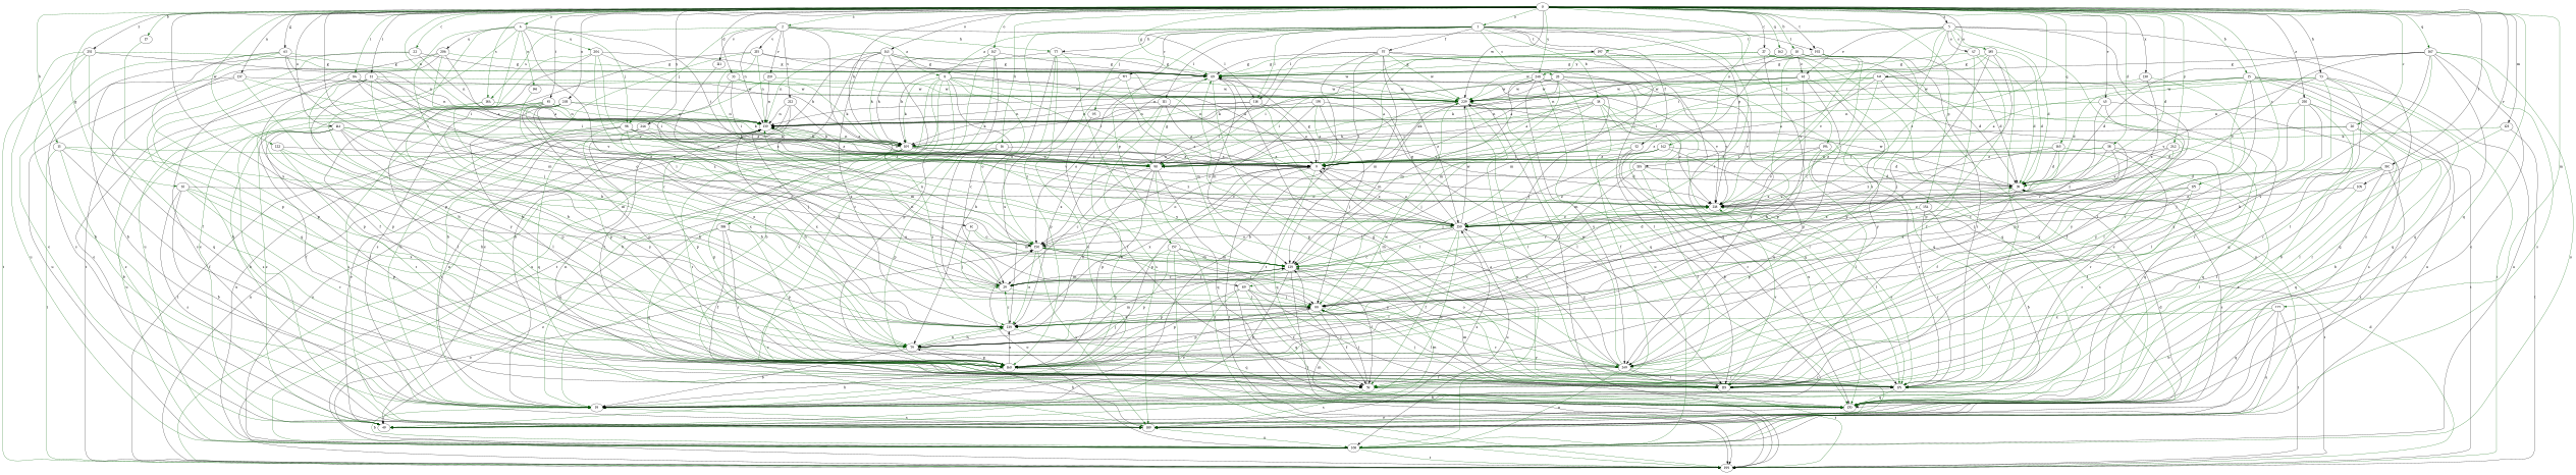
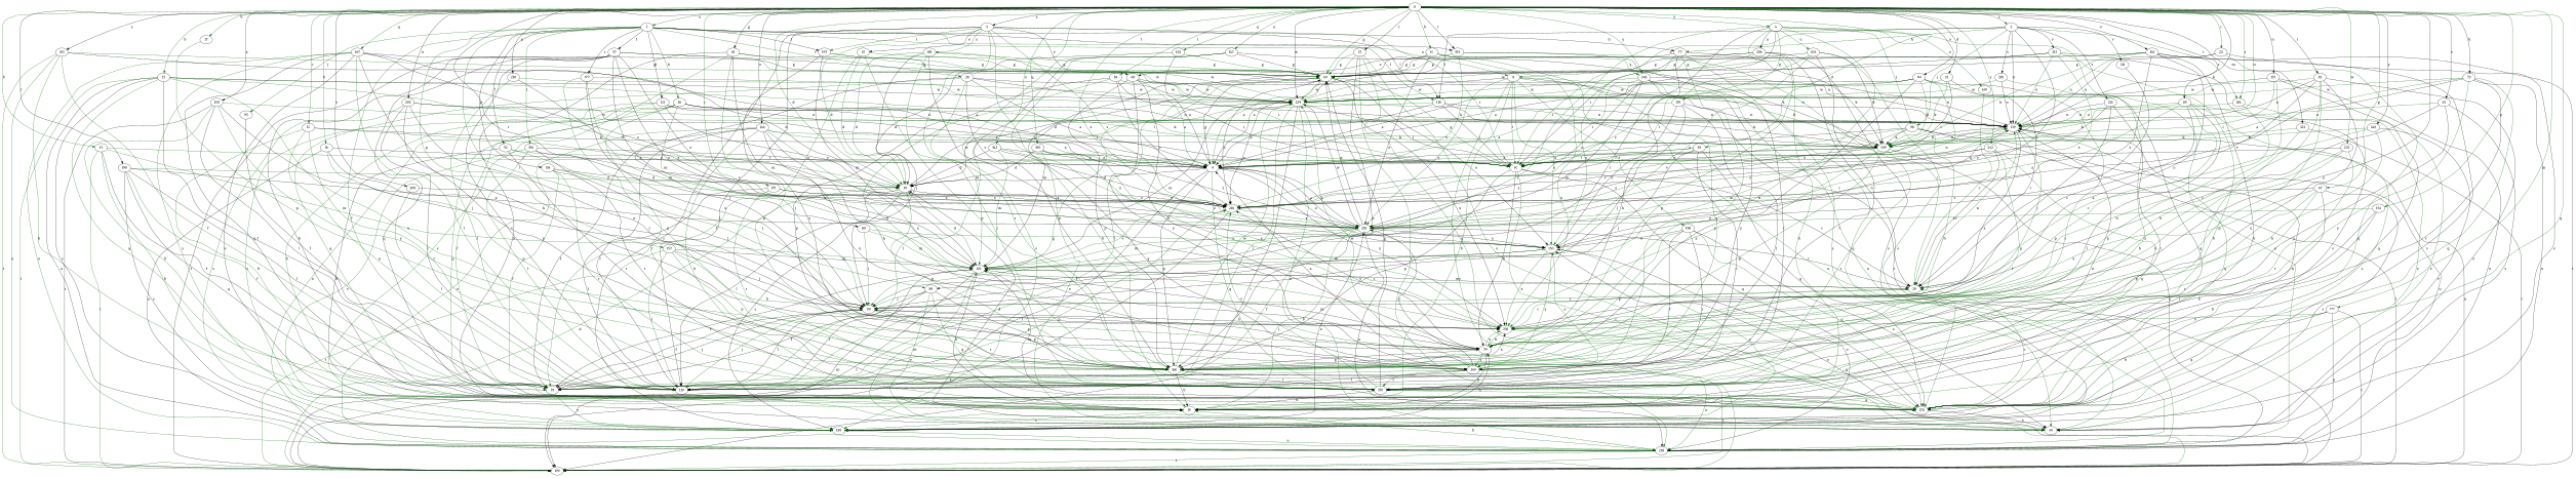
  strict digraph {
    fontname=Merriweather
    node [fontname=Merriweather]
    edge [color=darkgreen fontname=Merriweather]
    0
    1
    2
    4
    5
    10
    13
    15
    16
    17
    20
    22
    27
    33
    38
    39
    45
    63
    67
    69
    73
    80
    81
    84
    85
    109
    123
    127
    137
    139
    141
    142
    143
    144
    147
    154
    162
    165
    167
    170
    175
    184
    190
    192
    203
    209
    222
    229
    230
    239
    242
    246
    248
    250
    251
    259
    8
    18
    28
    52
    57
    59
    77
    89
    95
    111
    118
    155
    157
    177
    194
    197
    98
    210
    211
    212
    215
    79
    90
    99
    149
    159
    160
    204
    206
    n86 [label=268]
    47
    48
    119
    179
    185
    189
    218
    249
    19
    199
    129
    9
    49
    29
    150
    198
    0 -> 1 [label=a]
    0 -> 2 [label=a]
    0 -> 4 [label=a]
    0 -> 5 [color=black label=a]
    0 -> 10 [label=b]
    0 -> 13 [label=b]
    0 -> 15 [label=b]
    0 -> 16 [label=b]
    0 -> 17 [label=b]
    0 -> 20 [label=c]
    0 -> 22 [label=c]
    0 -> 27 [color=black label=c]
    0 -> 33 [color=black label=d]
    0 -> 38 [label=d]
    0 -> 39 [label=d]
    0 -> 45 [color=black label=e]
    0 -> 63 [color=black label=g]
    0 -> 67 [label=g]
    0 -> 69 [label=g]
    0 -> 73 [color=black label=h]
    0 -> 80 [color=black label=i]
    0 -> 81 [color=black label=i]
    0 -> 84 [label=i]
    0 -> 85 [color=black label=i]
    0 -> 109 [color=black label=k]
    0 -> 123 [color=black label=m]
    0 -> 127 [label=m]
    0 -> 137 [color=black label=n]
    0 -> 139 [label=n]
    0 -> 141 [color=black label=o]
    0 -> 142 [label=o]
    0 -> 143 [color=black label=o]
    0 -> 144 [color=black label=o]
    0 -> 147 [label=o]
    0 -> 154 [label=p]
    0 -> 162 [label=q]
    0 -> 165 [label=q]
    0 -> 167 [label=q]
    0 -> 170 [label=q]
    0 -> 175 [label=r]
    0 -> 184 [label=s]
    0 -> 190 [color=black label=t]
    0 -> 192 [color=black label=t]
    0 -> 203 [color=black label=u]
    0 -> 209 [color=black label=v]
    0 -> 222 [label=w]
    0 -> 229 [color=black label=w]
    0 -> 230 [color=black label=x]
    0 -> 239 [color=black label=x]
    0 -> 242 [label=y]
    0 -> 246 [color=black label=y]
    0 -> 248 [label=y]
    0 -> 250 [color=black label=z]
    0 -> 251 [color=black label=z]
    0 -> 259 [label=z]
    1 -> 192 [color=black label=t]
    1 -> 8 [label=a]
    1 -> 18 [label=b]
    1 -> 28 [label=c]
    1 -> 52 [color=black label=f]
    1 -> 57 [color=black label=f]
    1 -> 59 [label=f]
    1 -> 77 [color=black label=h]
    1 -> 89 [label=i]
    1 -> 95 [label=j]
    1 -> 111 [color=black label=l]
    1 -> 118 [label=l]
    1 -> 155 [color=black label=p]
    1 -> 157 [label=p]
    1 -> 177 [color=black label=r]
    1 -> 194 [label=t]
    1 -> 197 [color=black label=t]
    2 -> 139 [color=black label=n]
    2 -> 184 [label=s]
    2 -> 259 [color=black label=z]
    2 -> 8 [label=a]
    2 -> 77 [label=h]
    2 -> 118 [color=black label=l]
    2 -> 98 [label=j]
    2 -> 210 [color=black label=v]
    2 -> 211 [color=black label=v]
    2 -> 212 [color=black label=v]
    2 -> 215 [color=black label=v]
    4 -> 89 [color=black label=i]
    4 -> 98 [label=j]
    4 -> 79 [label=h]
    4 -> 90 [color=black label=i]
    4 -> 99 [label=j]
    4 -> 149 [label=o]
+   4 -> 159 [label=p]
    4 -> 160 [label=p]
    4 -> 204 [label=u]
    4 -> 206 [color=black label=u]
    4 -> n86 [label=u]
    5 -> 39 [label=d]
    5 -> 239 [label=x]
    5 -> 118 [color=black label=l]
    5 -> 197 [label=t]
    5 -> 90 [label=i]
    5 -> 47 [color=black label=e]
    5 -> 48 [color=black label=e]
    5 -> 119 [color=black label=l]
    5 -> 179 [label=r]
    5 -> 185 [label=s]
    5 -> 189 [color=black label=s]
    5 -> 218 [label=v]
    10 -> 39 [color=black label=d]
    10 -> 239 [label=x]
    10 -> 248 [label=y]
    10 -> 259 [color=black label=z]
    10 -> 48 [color=black label=e]
    10 -> 249 [label=y]
    13 -> 59 [color=black label=f]
    13 -> 90 [label=i]
    13 -> 19 [label=b]
    13 -> 199 [label=t]
    13 -> 129 [label=m]
    15 -> 39 [label=d]
    15 -> 170 [label=q]
    15 -> 229 [color=black label=w]
    15 -> 59 [color=black label=f]
    15 -> 90 [label=i]
    15 -> n86 [color=black label=u]
    15 -> 189 [color=black label=s]
    15 -> 249 [label=y]
    15 -> 199 [label=t]
    16 -> 99 [color=black label=j]
    16 -> 160 [label=p]
    16 -> n86 [color=black label=u]
    16 -> 9 [color=black label=a]
    17 -> 160 [label=p]
    20 -> 39 [label=d]
    20 -> 109 [color=black label=k]
-   20 -> 119 [label=l]
+   20 -> 119 [label=n]
    20 -> 179 [label=r]
    20 -> 19 [label=b]
    22 -> 69 [color=black label=g]
    22 -> 139 [color=black label=n]
    22 -> 170 [label=q]
    22 -> 189 [color=black label=s]
    27 -> 69 [label=g]
    27 -> 170 [label=q]
    27 -> 160 [color=black label=p]
    27 -> n86 [label=u]
    27 -> 9 [label=a]
    27 -> 49 [label=e]
    33 -> 109 [label=k]
    33 -> 229 [label=w]
    33 -> 90 [color=black label=i]
    33 -> 29 [color=black label=c]
    38 -> 170 [color=black label=q]
    38 -> 259 [color=black label=z]
    38 -> 90 [label=i]
    38 -> 99 [color=black label=j]
    38 -> 179 [color=black label=r]
    38 -> 9 [label=a]
    39 -> 229 [color=black label=w]
    39 -> 160 [label=p]
    39 -> 119 [color=black label=l]
    39 -> 189 [color=black label=s]
    39 -> 218 [color=black label=v]
    45 -> 139 [label=n]
    45 -> 189 [color=black label=s]
    45 -> 249 [color=black label=y]
    45 -> 29 [color=black label=c]
    63 -> 69 [label=g]
    63 -> 139 [color=black label=n]
    63 -> 160 [label=p]
    63 -> 19 [color=black label=b]
    63 -> 129 [color=black label=m]
    63 -> 49 [label=e]
    67 -> 239 [label=x]
    67 -> 160 [label=p]
    67 -> 179 [label=r]
    67 -> 189 [color=black label=s]
    67 -> 218 [color=black label=v]
    67 -> 19 [color=black label=b]
    69 -> 229 [label=w]
    69 -> 239 [color=black label=x]
    69 -> 119 [label=l]
    69 -> 218 [color=black label=v]
    69 -> 129 [color=black label=m]
    69 -> 150 [color=black label=o]
    73 -> 170 [label=q]
    73 -> 229 [label=w]
    73 -> n86 [color=black label=u]
    73 -> 179 [color=black label=r]
    73 -> 218 [color=black label=v]
    73 -> 249 [label=y]
    73 -> 9 [label=a]
    80 -> 99 [label=j]
    80 -> 129 [label=m]
    80 -> 150 [label=o]
    81 -> 139 [color=black label=n]
    81 -> 229 [label=w]
    81 -> 79 [label=h]
    81 -> 160 [label=p]
    81 -> 249 [color=black label=y]
    81 -> 49 [color=black label=e]
    81 -> 150 [color=black label=o]
    84 -> 229 [label=w]
    84 -> 79 [label=h]
    84 -> 90 [color=black label=i]
    84 -> 160 [color=black label=p]
    84 -> 218 [color=black label=v]
    85 -> 109 [label=k]
    85 -> 139 [label=n]
    85 -> 259 [label=z]
    85 -> 160 [label=p]
    85 -> 119 [color=black label=l]
    85 -> 189 [label=s]
    85 -> 49 [label=e]
    85 -> 29 [color=black label=c]
    109 -> 139 [label=n]
    109 -> 239 [label=x]
    109 -> 259 [color=black label=z]
    109 -> 90 [label=i]
    109 -> 160 [label=p]
    109 -> n86 [color=black label=u]
    109 -> 179 [label=r]
    109 -> 9 [color=black label=a]
    123 -> 109 [label=k]
    123 -> 119 [label=l]
    123 -> 199 [color=black label=t]
    127 -> 170 [color=black label=q]
    127 -> 239 [label=x]
    127 -> n86 [color=black label=u]
    127 -> 19 [label=b]
    127 -> 199 [color=black label=t]
    137 -> 170 [color=black label=q]
    137 -> 229 [color=black label=w]
    137 -> 79 [label=h]
    137 -> 90 [label=i]
    137 -> n86 [color=black label=u]
    139 -> 109 [color=black label=k]
    139 -> 170 [label=q]
    139 -> 239 [color=black label=x]
    139 -> 259 [label=z]
    139 -> 160 [label=p]
    141 -> 109 [label=k]
    141 -> 170 [color=black label=q]
    141 -> 229 [label=w]
    141 -> 259 [label=z]
    141 -> 90 [label=i]
    141 -> 160 [color=black label=p]
    141 -> 179 [label=r]
    141 -> 9 [color=black label=a]
    142 -> 39 [color=black label=d]
    142 -> 249 [color=black label=y]
    142 -> 129 [label=m]
    142 -> 9 [color=black label=a]
    142 -> 150 [label=o]
    143 -> 69 [color=black label=g]
    143 -> 109 [label=k]
    143 -> 139 [label=n]
    143 -> 229 [label=w]
    143 -> 239 [color=black label=x]
    143 -> 259 [color=black label=z]
    143 -> 19 [color=black label=b]
    143 -> 199 [color=black label=t]
    143 -> 49 [color=black label=e]
    144 -> 109 [label=k]
    144 -> 239 [label=x]
    144 -> 59 [color=black label=f]
    144 -> 79 [color=black label=h]
    144 -> n86 [label=u]
    144 -> 119 [color=black label=l]
    144 -> 249 [color=black label=y]
    144 -> 19 [label=b]
    144 -> 9 [label=a]
    147 -> 69 [color=black label=g]
    147 -> 109 [color=black label=k]
    147 -> 160 [color=black label=p]
    147 -> 189 [label=s]
    147 -> 19 [label=b]
    154 -> 259 [label=z]
    154 -> 179 [color=black label=r]
    154 -> 19 [color=black label=b]
    162 -> 39 [color=black label=d]
    162 -> 69 [label=g]
    162 -> 9 [color=black label=a]
    165 -> 39 [color=black label=d]
    165 -> 239 [label=x]
    165 -> 259 [color=black label=z]
    165 -> 9 [label=a]
    165 -> 49 [label=e]
    167 -> 39 [color=black label=d]
    167 -> 69 [color=black label=g]
    167 -> 170 [color=black label=q]
    167 -> 79 [color=black label=h]
    167 -> n86 [label=u]
    167 -> 119 [label=l]
    167 -> 189 [label=s]
    167 -> 218 [color=black label=v]
    167 -> 49 [color=black label=e]
    170 -> 139 [color=black label=n]
    170 -> 129 [color=black label=m]
    170 -> 49 [color=black label=e]
    170 -> 29 [label=c]
    175 -> 259 [label=z]
    175 -> 119 [color=black label=l]
    175 -> 179 [label=r]
    175 -> 218 [color=black label=v]
    184 -> 139 [label=n]
    184 -> 160 [label=p]
    184 -> 49 [label=e]
    190 -> 39 [label=d]
    190 -> 170 [color=black label=q]
    190 -> 259 [color=black label=z]
    190 -> 59 [label=f]
    190 -> 119 [color=black label=l]
    190 -> 189 [color=black label=s]
    192 -> 69 [color=black label=g]
    192 -> 179 [color=black label=r]
    192 -> 218 [label=v]
    192 -> 29 [label=c]
    203 -> 139 [label=n]
    203 -> 239 [color=black label=x]
    203 -> 160 [color=black label=p]
    203 -> 119 [color=black label=l]
    203 -> 189 [label=s]
    203 -> 9 [color=black label=a]
    209 -> 119 [label=l]
    209 -> 218 [color=black label=v]
    222 -> 239 [label=x]
    222 -> 79 [label=h]
    222 -> 179 [label=r]
    222 -> 9 [color=black label=a]
    229 -> 139 [label=n]
    229 -> 90 [color=black label=i]
    229 -> n86 [label=u]
    229 -> 119 [label=l]
    229 -> 218 [color=black label=v]
    229 -> 199 [color=black label=t]
    229 -> 129 [color=black label=m]
    230 -> 229 [label=w]
    230 -> 259 [color=black label=z]
    230 -> 119 [label=l]
    239 -> 170 [label=q]
    239 -> 79 [label=h]
    239 -> 29 [label=c]
    242 -> 170 [label=q]
    242 -> 59 [label=f]
    242 -> 90 [color=black label=i]
    242 -> 218 [color=black label=v]
    242 -> 29 [color=black label=c]
    246 -> 109 [label=k]
    246 -> 79 [label=h]
    246 -> 49 [color=black label=e]
    246 -> 29 [label=c]
    248 -> 139 [color=black label=n]
    248 -> 170 [label=q]
    248 -> 229 [label=w]
    248 -> 90 [label=i]
    248 -> n86 [label=u]
    248 -> 218 [color=black label=v]
    248 -> 249 [color=black label=y]
    248 -> 129 [color=black label=m]
    250 -> 139 [label=n]
    250 -> 99 [color=black label=j]
    250 -> 119 [color=black label=l]
    250 -> 249 [label=y]
    250 -> 19 [label=b]
    250 -> 199 [color=black label=t]
    251 -> 69 [label=g]
    251 -> 59 [label=f]
    251 -> n86 [label=u]
    251 -> 19 [label=b]
    251 -> 199 [label=t]
    251 -> 9 [color=black label=a]
    259 -> 69 [color=black label=g]
    259 -> 229 [color=black label=w]
    259 -> 59 [label=f]
    259 -> n86 [color=black label=u]
    259 -> 19 [label=b]
    259 -> 129 [label=m]
    259 -> 9 [color=black label=a]
    259 -> 29 [color=black label=c]
    259 -> 150 [color=black label=o]
    8 -> 109 [label=k]
    8 -> 229 [color=black label=w]
    8 -> 259 [label=z]
    8 -> 90 [label=i]
    8 -> n86 [label=u]
    8 -> 19 [label=b]
    8 -> 199 [label=t]
    8 -> 29 [color=black label=c]
    8 -> 150 [label=o]
    8 -> 198 [label=t]
    18 -> 109 [label=k]
    18 -> 139 [color=black label=n]
    18 -> 170 [label=q]
    18 -> 59 [label=f]
    18 -> 90 [color=black label=i]
    18 -> 99 [label=j]
    18 -> n86 [label=u]
    18 -> 179 [label=r]
    28 -> 109 [color=black label=k]
    28 -> 170 [label=q]
    28 -> 229 [color=black label=w]
    28 -> 99 [color=black label=j]
    28 -> 218 [color=black label=v]
    28 -> 129 [label=m]
    28 -> 9 [color=black label=a]
    52 -> 90 [label=i]
    52 -> 99 [label=j]
    52 -> 179 [color=black label=r]
    52 -> 19 [color=black label=b]
    57 -> 69 [color=black label=g]
    57 -> 170 [color=black label=q]
    57 -> 229 [label=w]
    57 -> 259 [color=black label=z]
    57 -> 119 [color=black label=l]
    57 -> 19 [color=black label=b]
    57 -> 199 [color=black label=t]
    57 -> 129 [color=black label=m]
    57 -> 150 [color=black label=o]
    59 -> 99 [color=black label=j]
    59 -> 189 [label=s]
    77 -> 69 [color=black label=g]
    77 -> 109 [color=black label=k]
    77 -> 79 [color=black label=h]
    77 -> 249 [label=y]
    77 -> 49 [label=e]
    77 -> 150 [label=o]
    89 -> 170 [label=q]
    89 -> 59 [color=black label=f]
    89 -> 99 [label=j]
    89 -> 160 [color=black label=p]
    89 -> 119 [color=black label=l]
    89 -> 49 [label=e]
    95 -> 59 [color=black label=f]
    111 -> 139 [color=black label=n]
    111 -> 189 [label=s]
    111 -> 218 [color=black label=v]
    111 -> 19 [label=b]
    111 -> 9 [color=black label=a]
    118 -> 109 [color=black label=k]
    118 -> 139 [color=black label=n]
    118 -> 90 [color=black label=i]
    118 -> 119 [label=l]
    118 -> 9 [color=black label=a]
    155 -> 39 [color=black label=d]
    155 -> 259 [label=z]
    155 -> 59 [label=f]
    155 -> 99 [color=black label=j]
    155 -> 179 [label=r]
    157 -> 79 [label=h]
    157 -> 99 [color=black label=j]
    157 -> 160 [label=p]
    157 -> 119 [label=l]
    157 -> 199 [label=t]
    157 -> 129 [color=black label=m]
    177 -> 229 [label=w]
    177 -> 239 [color=black label=x]
    177 -> 160 [label=p]
    177 -> 129 [label=m]
    194 -> 119 [label=l]
    194 -> 179 [color=black label=r]
    194 -> 189 [label=s]
    194 -> 218 [color=black label=v]
    194 -> 9 [color=black label=a]
    197 -> 69 [label=g]
    197 -> 90 [label=i]
    197 -> 249 [color=black label=y]
    197 -> 129 [color=black label=m]
    98 -> 109 [color=black label=k]
    98 -> 79 [label=h]
    98 -> n86 [color=black label=u]
    98 -> 218 [label=v]
    98 -> 199 [color=black label=t]
    98 -> 129 [label=m]
    98 -> 9 [color=black label=a]
    210 -> 139 [color=black label=n]
    210 -> 229 [label=w]
    210 -> 19 [label=b]
    211 -> 29 [color=black label=c]
    212 -> 139 [color=black label=n]
    212 -> 99 [color=black label=j]
    212 -> 179 [color=black label=r]
    212 -> 218 [color=black label=v]
    215 -> 69 [color=black label=g]
    215 -> 139 [label=n]
    215 -> 259 [label=z]
    215 -> 189 [color=black label=s]
    215 -> 19 [label=b]
    215 -> 9 [color=black label=a]
    79 -> 239 [label=x]
    79 -> 99 [color=black label=j]
    79 -> 160 [color=black label=p]
    79 -> 218 [color=black label=v]
    79 -> 249 [label=y]
    79 -> 19 [color=black label=b]
    79 -> 129 [color=black label=m]
    90 -> 69 [label=g]
    90 -> 139 [label=n]
    90 -> 170 [color=black label=q]
    90 -> 79 [color=black label=h]
    90 -> 160 [color=black label=p]
    90 -> 199 [label=t]
    90 -> 29 [color=black label=c]
    99 -> 239 [color=black label=x]
    99 -> 59 [color=black label=f]
    99 -> 160 [color=black label=p]
    99 -> 119 [color=black label=l]
    99 -> 179 [label=r]
    149 -> 29 [label=c]
    159 -> 139 [color=black label=n]
    159 -> 99 [color=black label=j]
    159 -> 119 [color=black label=l]
    159 -> 9 [label=a]
    159 -> 150 [color=black label=o]
    160 -> 229 [label=w]
    160 -> 239 [color=black label=x]
    160 -> 179 [color=black label=r]
    160 -> 19 [color=black label=b]
    204 -> 69 [color=black label=g]
    204 -> 109 [color=black label=k]
    204 -> 59 [color=black label=f]
    204 -> 218 [label=v]
    204 -> 49 [label=e]
    204 -> 150 [label=o]
    206 -> 69 [label=g]
    206 -> 90 [label=i]
    206 -> 189 [color=black label=s]
    206 -> 19 [label=b]
    206 -> 199 [color=black label=t]
    206 -> 9 [color=black label=a]
    n86 -> 19 [label=b]
    n86 -> 199 [label=t]
    n86 -> 150 [color=black label=o]
    47 -> 39 [label=d]
    47 -> 69 [label=g]
    47 -> 59 [label=f]
    47 -> 160 [label=p]
    48 -> 139 [color=black label=n]
    48 -> 229 [color=black label=w]
    48 -> 79 [color=black label=h]
    48 -> 160 [color=black label=p]
    48 -> 249 [color=black label=y]
    48 -> 9 [label=a]
    119 -> 69 [label=g]
    119 -> 99 [label=j]
    119 -> 218 [label=v]
    179 -> 69 [color=black label=g]
    179 -> 170 [label=q]
    179 -> 218 [label=v]
    179 -> 19 [color=black label=b]
    185 -> 39 [label=d]
    185 -> 69 [label=g]
    185 -> 229 [label=w]
    185 -> 239 [color=black label=x]
    185 -> 99 [color=black label=j]
    185 -> 179 [label=r]
    189 -> 259 [color=black label=z]
    189 -> 79 [color=black label=h]
    189 -> n86 [label=u]
    218 -> 259 [label=z]
    218 -> 199 [color=black label=t]
    249 -> 229 [label=w]
    249 -> 259 [color=black label=z]
    249 -> 59 [label=f]
    249 -> n86 [label=u]
    249 -> 119 [color=black label=l]
    249 -> 179 [label=r]
    249 -> 199 [label=t]
    249 -> 9 [color=black label=a]
    249 -> 150 [label=o]
    19 -> 139 [color=black label=n]
    19 -> 189 [label=s]
    199 -> 39 [label=d]
    199 -> 139 [color=black label=n]
    199 -> 129 [color=black label=m]
    199 -> 150 [color=black label=o]
    129 -> 39 [label=d]
    129 -> 59 [color=black label=f]
    129 -> 160 [label=p]
    129 -> 218 [label=v]
    129 -> 19 [color=black label=b]
    129 -> 199 [color=black label=t]
    129 -> 29 [label=c]
    9 -> 39 [color=black label=d]
    9 -> 69 [color=black label=g]
    9 -> 170 [label=q]
    9 -> 239 [color=black label=x]
    9 -> 259 [color=black label=z]
    9 -> 160 [color=black label=p]
    9 -> 199 [color=black label=t]
    9 -> 150 [color=black label=o]
    49 -> 39 [color=black label=d]
    49 -> 129 [label=m]
    29 -> 139 [label=n]
    29 -> 99 [label=j]
    29 -> 129 [color=black label=m]
    150 -> 139 [color=black label=n]
    150 -> 239 [label=x]
    150 -> 99 [color=black label=j]
    150 -> 189 [label=s]
    150 -> 249 [label=y]
    150 -> 129 [label=m]
    198 -> 170 [label=q]
    198 -> 59 [color=black label=f]
    198 -> 160 [label=p]
    198 -> 179 [color=black label=r]
    198 -> 49 [color=black label=e]
    198 -> 150 [color=black label=o]
  }
